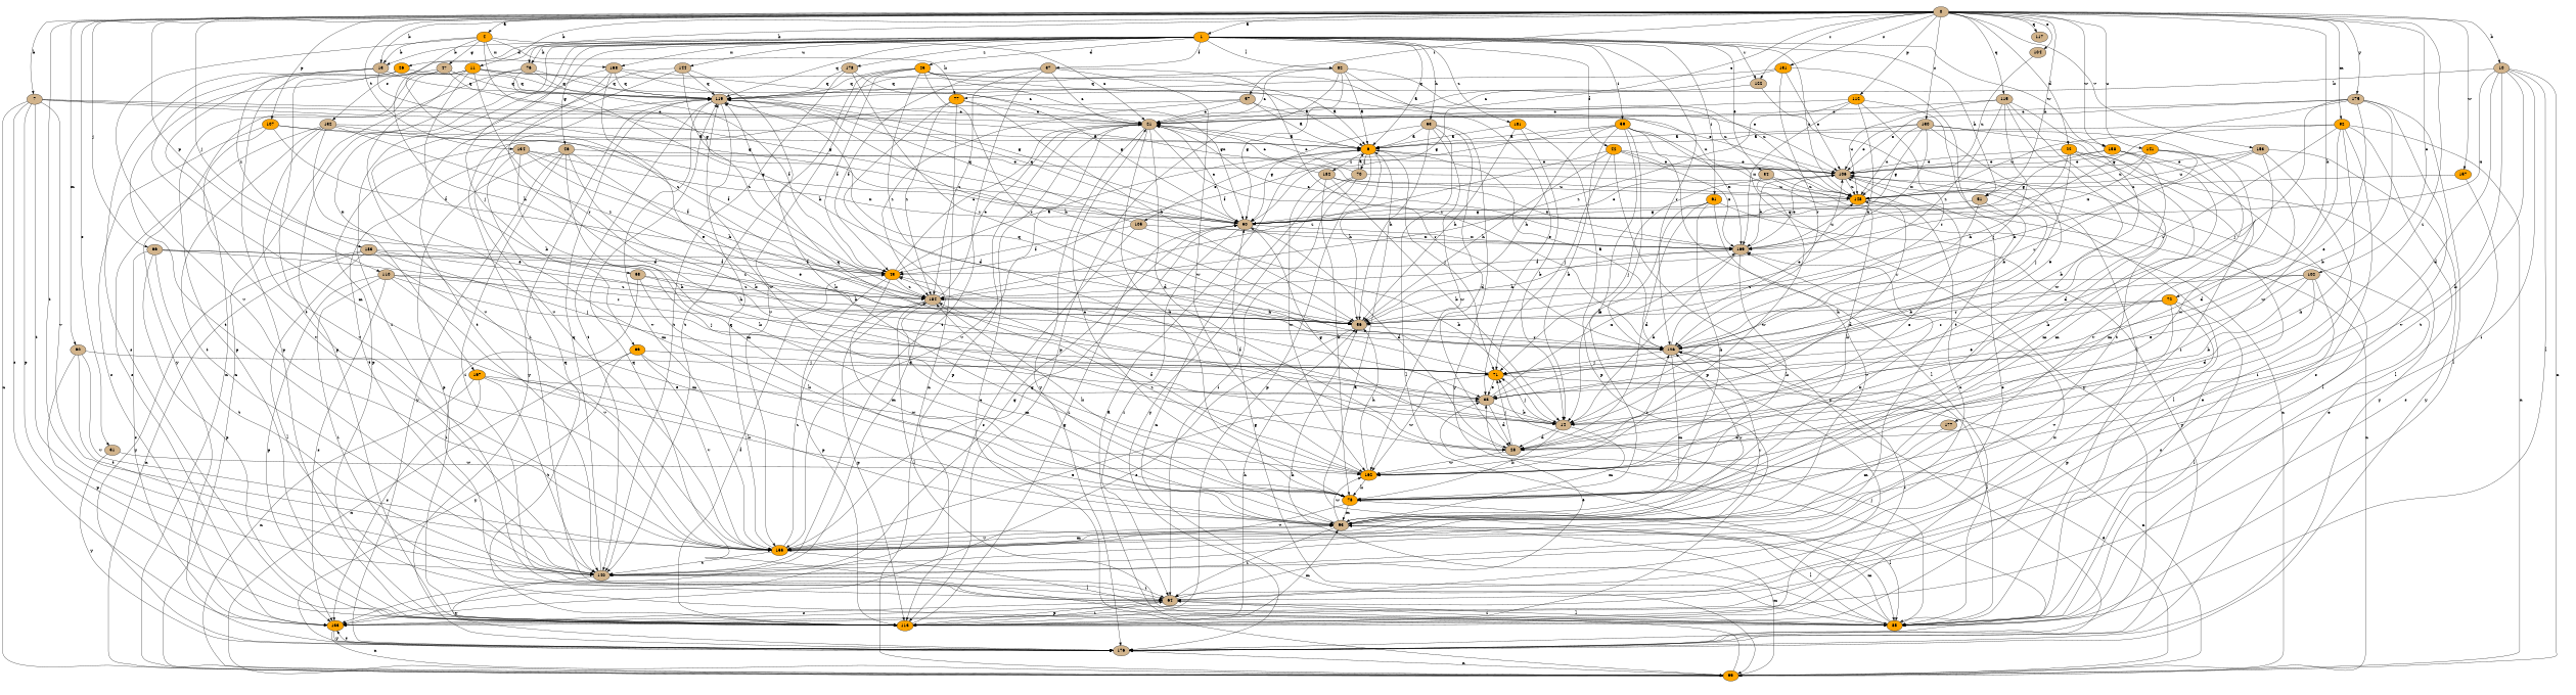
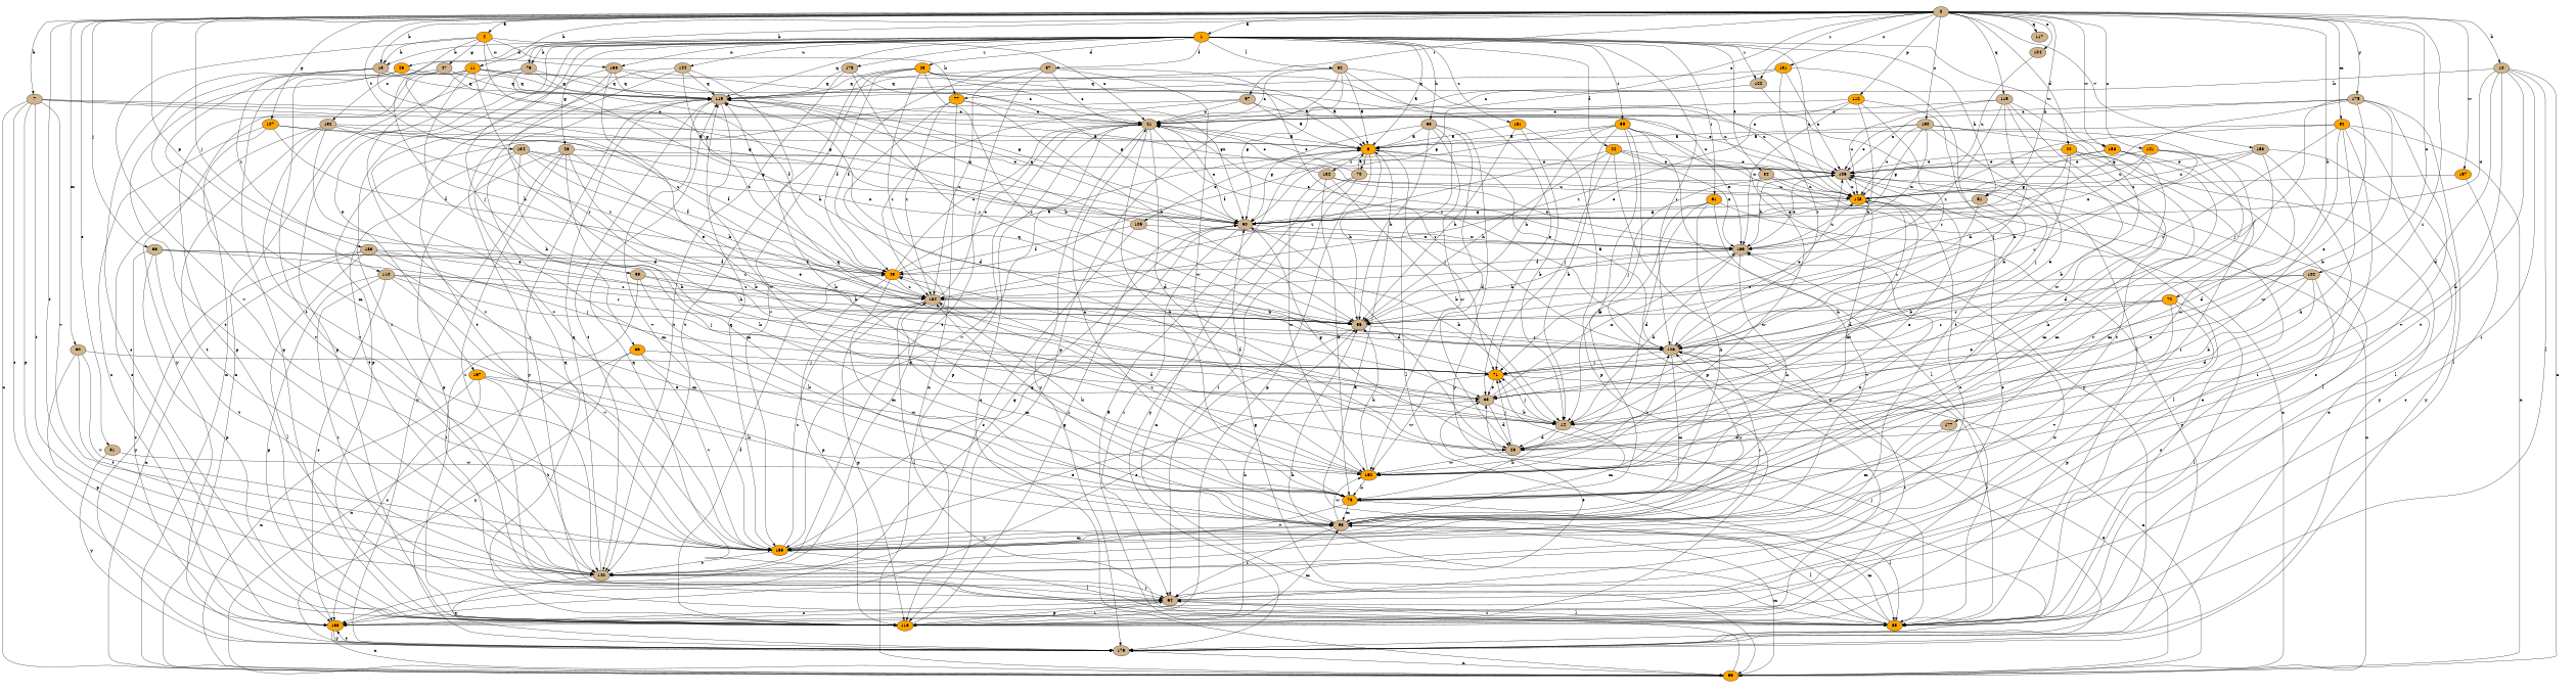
  strict digraph {
    node [fillcolor=tan style=filled]
    1 [fillcolor=orange]
    0
    4 [fillcolor=orange]
    7
    10
    11 [fillcolor=orange]
    13
    21
    22 [fillcolor=orange]
    31
    51
    57
    66
    68
    72 [fillcolor=orange]
    76
    90
    92 [fillcolor=orange]
    102
    104
    107 [fillcolor=orange]
    110
    112 [fillcolor=orange]
    115
    117
    122
    130
    131 [fillcolor=orange]
    134
    140
    141 [fillcolor=orange]
    153
    157 [fillcolor=orange]
    158 [fillcolor=orange]
    175
    177
    6 [fillcolor=orange]
    25 [fillcolor=orange]
    26 [fillcolor=orange]
    34
    37
    42 [fillcolor=orange]
    46
    53
    59 [fillcolor=orange]
    61 [fillcolor=orange]
    64
    69 [fillcolor=orange]
    82
    119
    126
    144
    148 [fillcolor=orange]
    167 [fillcolor=orange]
    168
    178
    181 [fillcolor=orange]
    47
    50
    77 [fillcolor=orange]
    132
    155 [fillcolor=orange]
    106
    113 [fillcolor=orange]
    99 [fillcolor=orange]
    133 [fillcolor=orange]
    28
    78 [fillcolor=orange]
    85 [fillcolor=orange]
    169
    14
    176
    93
    183
    56
    71 [fillcolor=orange]
    162 [fillcolor=orange]
    184
    43 [fillcolor=orange]
    35
    70
    105
    182
    1 -> 13 [label=b]
    1 -> 51 [label=h]
    1 -> 76 [label=k]
    1 -> 122 [label=r]
    1 -> 140 [label=t]
    1 -> 158 [label=w]
    1 -> 6 [label=a]
    1 -> 25 [label=d]
    1 -> 26 [label=d]
    1 -> 34 [label=e]
    1 -> 37 [label=f]
    1 -> 42 [label=f]
    1 -> 46 [label=g]
    1 -> 53 [label=h]
    1 -> 59 [label=i]
    1 -> 61 [label=i]
    1 -> 64 [label=i]
    1 -> 69 [label=j]
    1 -> 82 [label=l]
    1 -> 119 [label=q]
    1 -> 126 [label=r]
    1 -> 144 [label=u]
    1 -> 148 [label=u]
    1 -> 167 [label=x]
    1 -> 168 [label=x]
    1 -> 178 [label=z]
    1 -> 181 [label=z]
    0 -> 1 [label=a]
    0 -> 4 [label=a]
    0 -> 7 [label=b]
    0 -> 10 [label=b]
    0 -> 11 [label=b]
    0 -> 13 [label=b]
    0 -> 21 [label=c]
    0 -> 22 [label=d]
    0 -> 31 [label=e]
    0 -> 51 [label=h]
    0 -> 57 [label=i]
    0 -> 66 [label=j]
    0 -> 68 [label=j]
    0 -> 72 [label=k]
    0 -> 76 [label=k]
    0 -> 90 [label=m]
    0 -> 92 [label=m]
    0 -> 102 [label=o]
    0 -> 104 [label=o]
    0 -> 107 [label=p]
    0 -> 110 [label=p]
    0 -> 112 [label=p]
    0 -> 115 [label=q]
    0 -> 117 [label=q]
    0 -> 122 [label=r]
    0 -> 130 [label=s]
    0 -> 131 [label=s]
    0 -> 134 [label=t]
    0 -> 140 [label=t]
    0 -> 141 [label=u]
    0 -> 153 [label=v]
    0 -> 157 [label=w]
    0 -> 158 [label=w]
    0 -> 175 [label=y]
    0 -> 177 [label=z]
    4 -> 13 [label=b]
    4 -> 21 [label=c]
    4 -> 168 [label=x]
    4 -> 47 [label=g]
    4 -> 50 [label=g]
    4 -> 77 [label=k]
    4 -> 132 [label=s]
    4 -> 155 [label=v]
    7 -> 21 [label=c]
    7 -> 140 [label=t]
    7 -> 148 [label=u]
    7 -> 155 [label=v]
    7 -> 106 [label=o]
    7 -> 113 [label=p]
    7 -> 99 [label=n]
    7 -> 133 [label=s]
    10 -> 140 [label=t]
    10 -> 64 [label=i]
    10 -> 77 [label=k]
    10 -> 99 [label=n]
    10 -> 28 [label=d]
    10 -> 78 [label=k]
    10 -> 85 [label=l]
    10 -> 169 [label=x]
    11 -> 21 [label=c]
    11 -> 119 [label=q]
    11 -> 126 [label=r]
    11 -> 155 [label=v]
    11 -> 106 [label=o]
    11 -> 113 [label=p]
    11 -> 14 [label=b]
    11 -> 176 [label=y]
    13 -> 119 [label=q]
    13 -> 50 [label=g]
    13 -> 133 [label=s]
    13 -> 93 [label=m]
    13 -> 183 [label=z]
    21 -> 6 [label=a]
    21 -> 126 [label=r]
    21 -> 155 [label=v]
    21 -> 113 [label=p]
    21 -> 28 [label=d]
    21 -> 78 [label=k]
    21 -> 176 [label=y]
    22 -> 106 [label=o]
    22 -> 78 [label=k]
    22 -> 176 [label=y]
    22 -> 93 [label=m]
    22 -> 56 [label=h]
    22 -> 71 [label=j]
    31 -> 176 [label=y]
    31 -> 162 [label=w]
    51 -> 126 [label=r]
    51 -> 50 [label=g]
    51 -> 14 [label=b]
    57 -> 21 [label=c]
    57 -> 6 [label=a]
    57 -> 148 [label=u]
    57 -> 113 [label=p]
    57 -> 184 [label=z]
    66 -> 140 [label=t]
    66 -> 126 [label=r]
    66 -> 113 [label=p]
    66 -> 133 [label=s]
    66 -> 184 [label=z]
    66 -> 43 [label=f]
    68 -> 64 [label=i]
    68 -> 78 [label=k]
    68 -> 56 [label=h]
    68 -> 184 [label=z]
    72 -> 126 [label=r]
    72 -> 155 [label=v]
    72 -> 113 [label=p]
    72 -> 85 [label=l]
    72 -> 56 [label=h]
    72 -> 35 [label=e]
    76 -> 119 [label=q]
    76 -> 113 [label=p]
    76 -> 99 [label=n]
    76 -> 56 [label=h]
    76 -> 43 [label=f]
    90 -> 140 [label=t]
    90 -> 155 [label=v]
    90 -> 113 [label=p]
    90 -> 71 [label=j]
    92 -> 6 [label=a]
    92 -> 126 [label=r]
    92 -> 148 [label=u]
    92 -> 99 [label=n]
    92 -> 133 [label=s]
    92 -> 78 [label=k]
    92 -> 85 [label=l]
    92 -> 162 [label=w]
    102 -> 126 [label=r]
    102 -> 133 [label=s]
    102 -> 28 [label=d]
    102 -> 14 [label=b]
    102 -> 184 [label=z]
    102 -> 35 [label=e]
    104 -> 148 [label=u]
    107 -> 6 [label=a]
    107 -> 50 [label=g]
    107 -> 155 [label=v]
    107 -> 133 [label=s]
    107 -> 43 [label=f]
    110 -> 64 [label=i]
    110 -> 155 [label=v]
    110 -> 113 [label=p]
    110 -> 133 [label=s]
    110 -> 56 [label=h]
    110 -> 71 [label=j]
    110 -> 184 [label=z]
    112 -> 21 [label=c]
    112 -> 126 [label=r]
    112 -> 169 [label=x]
    112 -> 14 [label=b]
    112 -> 56 [label=h]
    112 -> 184 [label=z]
    115 -> 21 [label=c]
    115 -> 140 [label=t]
    115 -> 64 [label=i]
    115 -> 148 [label=u]
    115 -> 71 [label=j]
    115 -> 162 [label=w]
    115 -> 184 [label=z]
    122 -> 50 [label=g]
    122 -> 85 [label=l]
    130 -> 6 [label=a]
    130 -> 148 [label=u]
    130 -> 50 [label=g]
    130 -> 155 [label=v]
    130 -> 106 [label=o]
    130 -> 169 [label=x]
    130 -> 14 [label=b]
    130 -> 35 [label=e]
    131 -> 21 [label=c]
    131 -> 140 [label=t]
    131 -> 119 [label=q]
    131 -> 126 [label=r]
    131 -> 106 [label=o]
    134 -> 140 [label=t]
    134 -> 106 [label=o]
    134 -> 78 [label=k]
    134 -> 169 [label=x]
    134 -> 93 [label=m]
    134 -> 56 [label=h]
    134 -> 43 [label=f]
    140 -> 64 [label=i]
    140 -> 119 [label=q]
    140 -> 148 [label=u]
    140 -> 50 [label=g]
    140 -> 176 [label=y]
    141 -> 126 [label=r]
    141 -> 148 [label=u]
    141 -> 106 [label=o]
    141 -> 28 [label=d]
    141 -> 169 [label=x]
    141 -> 162 [label=w]
    153 -> 64 [label=i]
    153 -> 148 [label=u]
    153 -> 106 [label=o]
    153 -> 176 [label=y]
    153 -> 93 [label=m]
    153 -> 56 [label=h]
    157 -> 148 [label=u]
    157 -> 133 [label=s]
    158 -> 50 [label=g]
    158 -> 106 [label=o]
    158 -> 28 [label=d]
    158 -> 85 [label=l]
    158 -> 93 [label=m]
    175 -> 21 [label=c]
    175 -> 50 [label=g]
    175 -> 155 [label=v]
    175 -> 106 [label=o]
    175 -> 85 [label=l]
    175 -> 14 [label=b]
    175 -> 71 [label=j]
    175 -> 35 [label=e]
    177 -> 28 [label=d]
    177 -> 93 [label=m]
    6 -> 106 [label=o]
    6 -> 113 [label=p]
    6 -> 56 [label=h]
    6 -> 71 [label=j]
    6 -> 70 [label=j]
    6 -> 105 [label=o]
    6 -> 182 [label=z]
    25 -> 140 [label=t]
    25 -> 6 [label=a]
    25 -> 119 [label=q]
    25 -> 126 [label=r]
    25 -> 148 [label=u]
    25 -> 50 [label=g]
    25 -> 155 [label=v]
    25 -> 28 [label=d]
    25 -> 43 [label=f]
    26 -> 119 [label=q]
    26 -> 113 [label=p]
    26 -> 99 [label=n]
    34 -> 148 [label=u]
    34 -> 78 [label=k]
    34 -> 71 [label=j]
    34 -> 162 [label=w]
    37 -> 21 [label=c]
    37 -> 140 [label=t]
    37 -> 119 [label=q]
    37 -> 126 [label=r]
    37 -> 162 [label=w]
    37 -> 184 [label=z]
    37 -> 43 [label=f]
    42 -> 106 [label=o]
    42 -> 99 [label=n]
    42 -> 169 [label=x]
    42 -> 176 [label=y]
    42 -> 56 [label=h]
    42 -> 71 [label=j]
    42 -> 184 [label=z]
    46 -> 64 [label=i]
    46 -> 106 [label=o]
    46 -> 113 [label=p]
    46 -> 14 [label=b]
    46 -> 176 [label=y]
    46 -> 93 [label=m]
    46 -> 35 [label=e]
    53 -> 6 [label=a]
    53 -> 50 [label=g]
    53 -> 28 [label=d]
    53 -> 85 [label=l]
    53 -> 176 [label=y]
    53 -> 56 [label=h]
    53 -> 162 [label=w]
    59 -> 6 [label=a]
    59 -> 113 [label=p]
    59 -> 78 [label=k]
    59 -> 85 [label=l]
    59 -> 169 [label=x]
    59 -> 14 [label=b]
    59 -> 176 [label=y]
    59 -> 56 [label=h]
    59 -> 43 [label=f]
    61 -> 50 [label=g]
    61 -> 155 [label=v]
    61 -> 28 [label=d]
    61 -> 78 [label=k]
    61 -> 14 [label=b]
    61 -> 176 [label=y]
    64 -> 106 [label=o]
    64 -> 113 [label=p]
    64 -> 133 [label=s]
    64 -> 85 [label=l]
    64 -> 35 [label=e]
    69 -> 155 [label=v]
    69 -> 99 [label=n]
    69 -> 176 [label=y]
    69 -> 71 [label=j]
    69 -> 162 [label=w]
    82 -> 21 [label=c]
    82 -> 6 [label=a]
    82 -> 119 [label=q]
    82 -> 148 [label=u]
    82 -> 50 [label=g]
    82 -> 113 [label=p]
    82 -> 35 [label=e]
    119 -> 21 [label=c]
    119 -> 140 [label=t]
    119 -> 155 [label=v]
    119 -> 176 [label=y]
    119 -> 56 [label=h]
    119 -> 162 [label=w]
    126 -> 6 [label=a]
    126 -> 106 [label=o]
    126 -> 85 [label=l]
    126 -> 93 [label=m]
    126 -> 71 [label=j]
    144 -> 140 [label=t]
    144 -> 64 [label=i]
    144 -> 119 [label=q]
    144 -> 78 [label=k]
    144 -> 184 [label=z]
    148 -> 50 [label=g]
    148 -> 99 [label=n]
    148 -> 28 [label=d]
+   148 -> 162 [label=w]
    167 -> 140 [label=t]
    167 -> 99 [label=n]
    167 -> 133 [label=s]
    167 -> 78 [label=k]
    167 -> 35 [label=e]
    168 -> 6 [label=a]
    168 -> 119 [label=q]
    168 -> 50 [label=g]
    168 -> 155 [label=v]
    168 -> 28 [label=d]
    168 -> 35 [label=e]
    178 -> 140 [label=t]
    178 -> 119 [label=q]
    178 -> 126 [label=r]
    178 -> 50 [label=g]
    181 -> 6 [label=a]
    181 -> 113 [label=p]
    181 -> 14 [label=b]
    181 -> 56 [label=h]
    47 -> 140 [label=t]
    47 -> 119 [label=q]
    47 -> 50 [label=g]
    47 -> 56 [label=h]
    47 -> 184 [label=z]
    50 -> 21 [label=c]
    50 -> 64 [label=i]
    50 -> 119 [label=q]
    50 -> 106 [label=o]
    50 -> 28 [label=d]
    50 -> 169 [label=x]
    77 -> 21 [label=c]
    77 -> 99 [label=n]
    77 -> 133 [label=s]
    77 -> 56 [label=h]
    77 -> 184 [label=z]
    132 -> 140 [label=t]
    132 -> 6 [label=a]
    132 -> 155 [label=v]
    132 -> 133 [label=s]
    132 -> 184 [label=z]
    132 -> 43 [label=f]
    132 -> 35 [label=e]
    155 -> 140 [label=t]
    155 -> 119 [label=q]
    155 -> 126 [label=r]
    155 -> 50 [label=g]
    155 -> 85 [label=l]
    155 -> 93 [label=m]
    155 -> 184 [label=z]
    155 -> 35 [label=e]
    106 -> 148 [label=u]
    106 -> 85 [label=l]
    106 -> 169 [label=b]
    113 -> 64 [label=i]
    113 -> 119 [label=q]
    113 -> 126 [label=r]
    113 -> 50 [label=g]
    113 -> 169 [label=x]
    113 -> 93 [label=m]
    113 -> 56 [label=h]
    113 -> 43 [label=f]
    99 -> 21 [label=c]
    99 -> 6 [label=a]
    99 -> 93 [label=m]
    99 -> 35 [label=e]
    133 -> 99 [label=n]
    133 -> 176 [label=y]
    28 -> 50 [label=g]
    28 -> 71 [label=j]
    28 -> 162 [label=w]
    78 -> 21 [label=c]
    78 -> 155 [label=v]
    78 -> 85 [label=l]
    78 -> 93 [label=m]
    85 -> 6 [label=a]
    85 -> 64 [label=i]
    85 -> 119 [label=q]
    85 -> 50 [label=g]
    85 -> 106 [label=o]
    85 -> 93 [label=m]
    85 -> 56 [label=h]
    85 -> 71 [label=j]
    169 -> 21 [label=c]
    169 -> 148 [label=u]
    169 -> 106 [label=o]
    169 -> 78 [label=k]
    169 -> 14 [label=b]
    169 -> 56 [label=h]
    169 -> 43 [label=f]
    14 -> 119 [label=q]
    14 -> 28 [label=d]
    14 -> 78 [label=k]
    14 -> 93 [label=m]
    14 -> 71 [label=j]
    14 -> 43 [label=f]
    176 -> 106 [label=o]
    176 -> 99 [label=n]
    176 -> 133 [label=s]
    93 -> 64 [label=i]
    93 -> 126 [label=r]
    93 -> 155 [label=v]
    93 -> 85 [label=l]
    93 -> 169 [label=x]
    93 -> 162 [label=w]
    93 -> 184 [label=z]
    183 -> 99 [label=n]
    183 -> 85 [label=l]
    183 -> 176 [label=y]
    183 -> 93 [label=m]
    183 -> 56 [label=h]
    183 -> 71 [label=j]
    183 -> 43 [label=f]
    56 -> 126 [label=r]
    56 -> 133 [label=s]
    71 -> 119 [label=q]
    71 -> 99 [label=n]
    71 -> 162 [label=w]
    71 -> 35 [label=e]
    162 -> 126 [label=r]
    162 -> 106 [label=o]
    162 -> 78 [label=k]
    162 -> 56 [label=h]
    162 -> 184 [label=z]
    162 -> 43 [label=f]
    184 -> 21 [label=c]
    184 -> 113 [label=p]
    184 -> 78 [label=k]
    184 -> 85 [label=l]
    184 -> 93 [label=m]
    184 -> 56 [label=h]
    43 -> 21 [label=c]
    43 -> 6 [label=a]
    43 -> 113 [label=p]
    43 -> 93 [label=m]
    43 -> 184 [label=z]
    35 -> 28 [label=d]
    35 -> 169 [label=x]
    35 -> 14 [label=b]
    70 -> 21 [label=c]
    70 -> 6 [label=a]
    70 -> 64 [label=i]
    70 -> 148 [label=u]
    70 -> 99 [label=n]
    70 -> 176 [label=y]
    105 -> 119 [label=q]
    105 -> 133 [label=s]
    105 -> 169 [label=x]
    105 -> 14 [label=b]
    105 -> 43 [label=f]
    182 -> 21 [label=c]
    182 -> 148 [label=u]
    182 -> 78 [label=k]
    182 -> 169 [label=x]
    182 -> 14 [label=b]
    182 -> 162 [label=w]
  }
